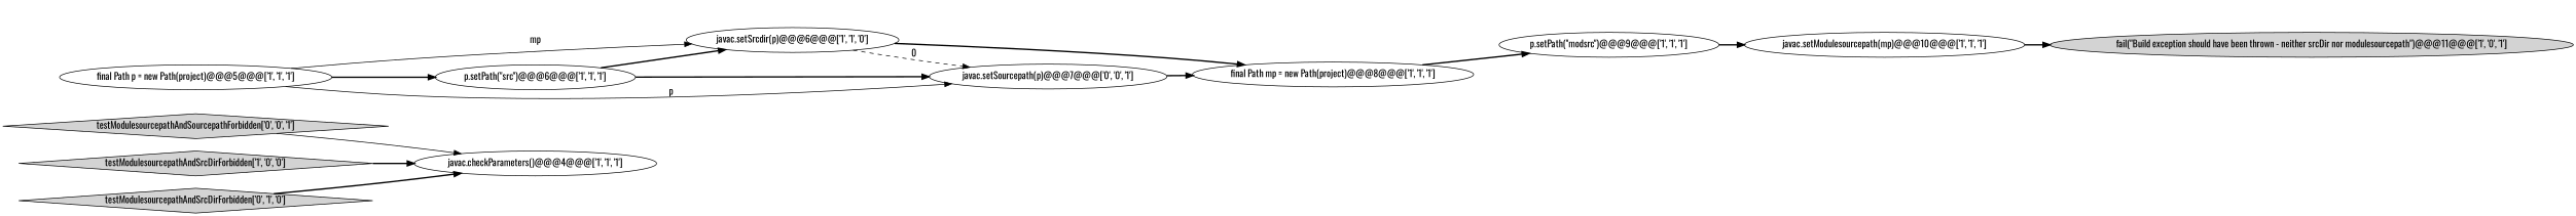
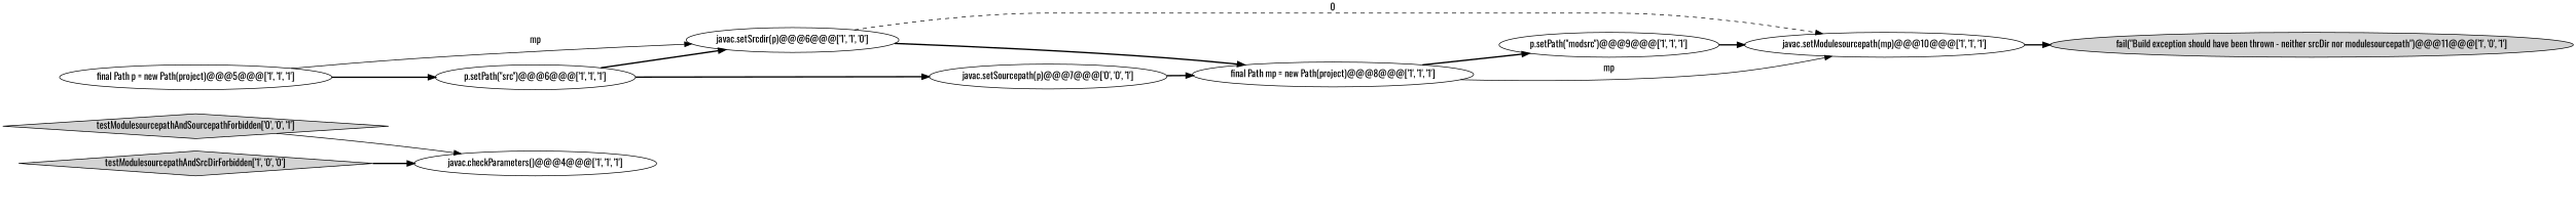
  digraph {
    fontname=Oswald
    rankdir=LR
    node [fillcolor=white fontname=Oswald shape=ellipse style=filled]
    edge [fontname=Oswald style=bold]
    n1 [fillcolor=lightgray label="testModulesourcepathAndSourcepathForbidden['0', '0', '1']" shape=diamond]
    n2 [label="javac.checkParameters()@@@4@@@['1', '1', '1']"]
    n3 [label="final Path p = new Path(project)@@@5@@@['1', '1', '1']"]
    n4 [label="p.setPath(\"src\")@@@6@@@['1', '1', '1']"]
    n5 [label="javac.setSourcepath(p)@@@7@@@['0', '0', '1']"]
    n6 [label="javac.setSrcdir(p)@@@6@@@['1', '1', '0']"]
    n7 [label="final Path mp = new Path(project)@@@8@@@['1', '1', '1']"]
    n8 [label="javac.setModulesourcepath(mp)@@@10@@@['1', '1', '1']"]
    n9 [fillcolor=lightgray label="fail(\"Build exception should have been thrown - neither srcDir nor modulesourcepath\")@@@11@@@['1', '0', '1']"]
    n10 [label="p.setPath(\"modsrc\")@@@9@@@['1', '1', '1']"]
    n11 [fillcolor=lightgray label="testModulesourcepathAndSrcDirForbidden['1', '0', '0']" shape=diamond]
-   n12 [fillcolor=lightgray label="testModulesourcepathAndSrcDirForbidden['0', '1', '0']" shape=diamond]
    n1 -> n2 [style=solid]
    n3 -> n4
-   n3 -> n5 [label=p style=solid]
    n3 -> n6 [label=mp style=solid]
    n4 -> n5
    n4 -> n6
    n5 -> n7
-   n6 -> n5 [label=0 style=dashed]
+   n6 -> n8 [label=0 style=dashed]
    n6 -> n7
+   n7 -> n8 [label=mp style=solid]
    n7 -> n10
    n8 -> n9
    n10 -> n8
    n11 -> n2
-   n12 -> n2
  }
